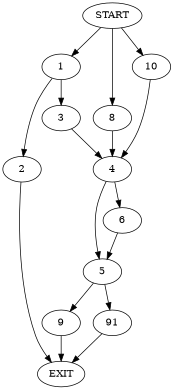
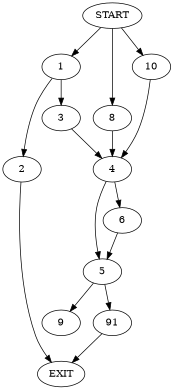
  digraph {
    n1 [label=START]
    1
    8
    10
    2
    3
    4
    n8 [label=EXIT]
    5
    6
    9
    n12 [label=91]
    n1 -> 1
    n1 -> 8
    n1 -> 10
    1 -> 2
    1 -> 3
    8 -> 4
    10 -> 4
    2 -> n8
    3 -> 4
    4 -> 5
    4 -> 6
    5 -> 9
    5 -> n12
    6 -> 5
-   9 -> n8
    n12 -> n8
  }
